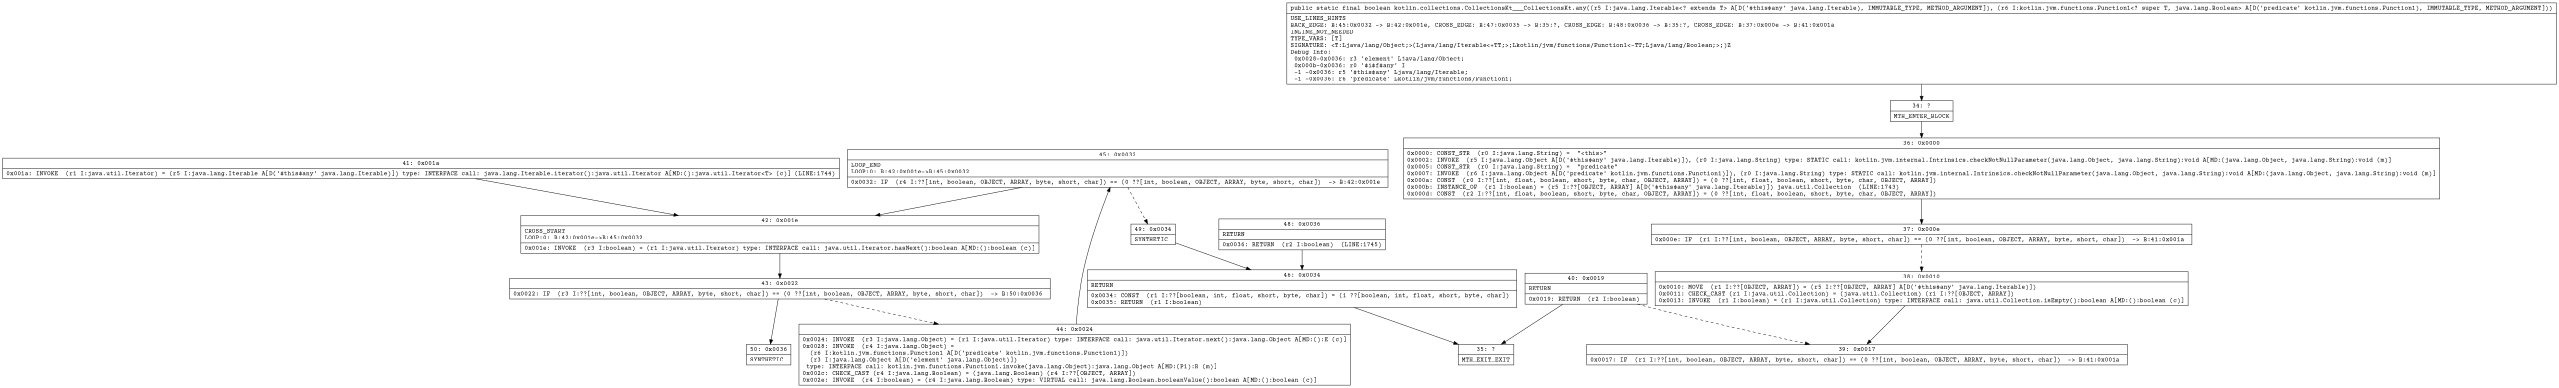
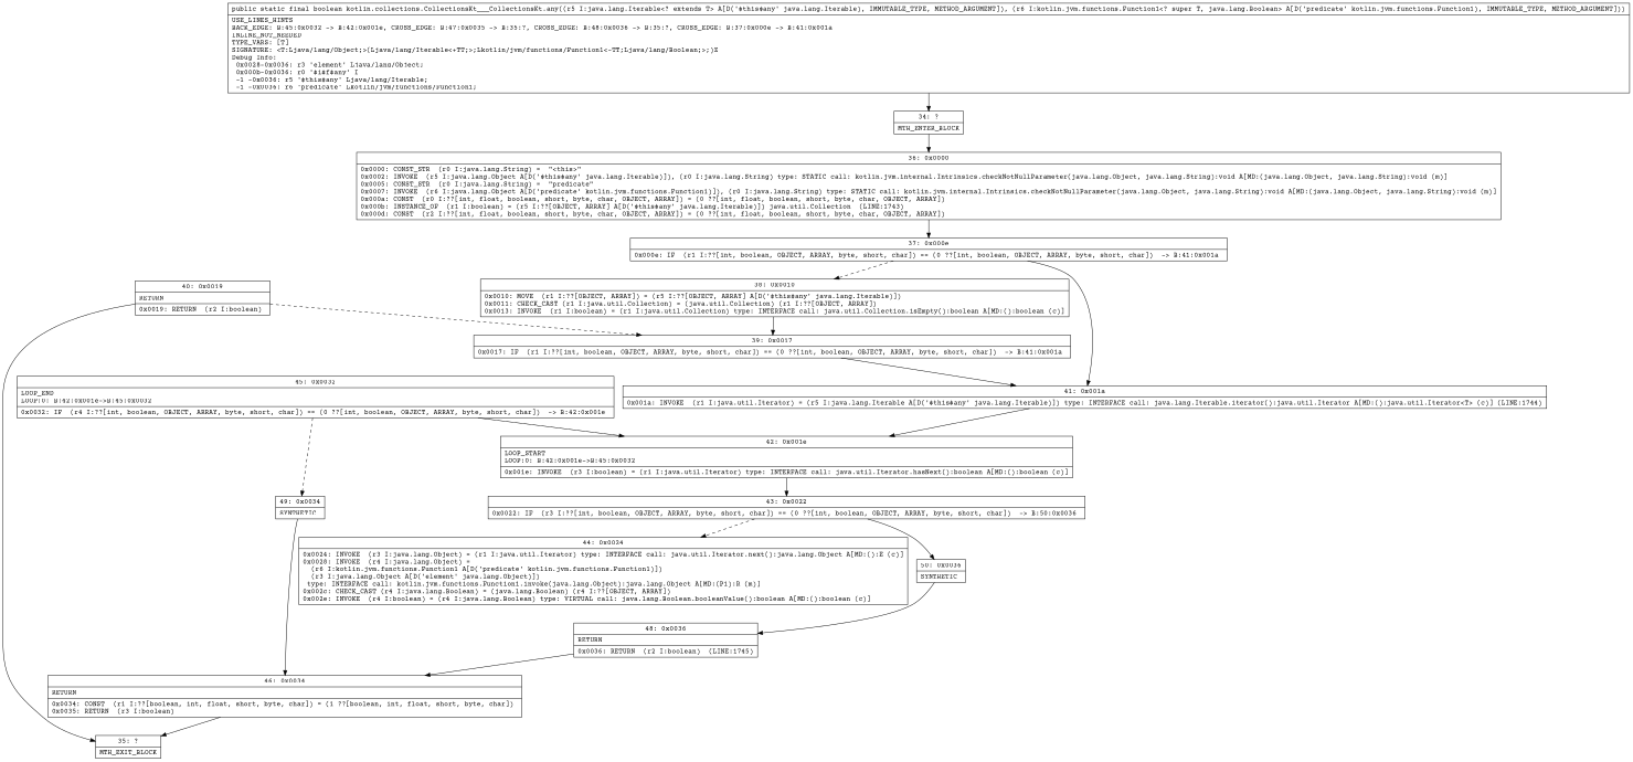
  digraph {
    fontname="Courier Prime"
    node [fontname="Courier Prime" shape=record]
    edge [fontname="Courier Prime"]
    n1 [label="{34\:\ ?|MTH_ENTER_BLOCK\l}"]
    n2 [label="{36\:\ 0x0000|0x0000: CONST_STR  (r0 I:java.lang.String) =  \"\<this\>\" \l0x0002: INVOKE  (r5 I:java.lang.Object A[D('$this$any' java.lang.Iterable)]), (r0 I:java.lang.String) type: STATIC call: kotlin.jvm.internal.Intrinsics.checkNotNullParameter(java.lang.Object, java.lang.String):void A[MD:(java.lang.Object, java.lang.String):void (m)]\l0x0005: CONST_STR  (r0 I:java.lang.String) =  \"predicate\" \l0x0007: INVOKE  (r6 I:java.lang.Object A[D('predicate' kotlin.jvm.functions.Function1)]), (r0 I:java.lang.String) type: STATIC call: kotlin.jvm.internal.Intrinsics.checkNotNullParameter(java.lang.Object, java.lang.String):void A[MD:(java.lang.Object, java.lang.String):void (m)]\l0x000a: CONST  (r0 I:??[int, float, boolean, short, byte, char, OBJECT, ARRAY]) = (0 ??[int, float, boolean, short, byte, char, OBJECT, ARRAY]) \l0x000b: INSTANCE_OF  (r1 I:boolean) = (r5 I:??[OBJECT, ARRAY] A[D('$this$any' java.lang.Iterable)]) java.util.Collection  (LINE:1743)\l0x000d: CONST  (r2 I:??[int, float, boolean, short, byte, char, OBJECT, ARRAY]) = (0 ??[int, float, boolean, short, byte, char, OBJECT, ARRAY]) \l}"]
    n3 [label="{37\:\ 0x000e|0x000e: IF  (r1 I:??[int, boolean, OBJECT, ARRAY, byte, short, char]) == (0 ??[int, boolean, OBJECT, ARRAY, byte, short, char])  \-\> B:41:0x001a \l}"]
    n4 [label="{38\:\ 0x0010|0x0010: MOVE  (r1 I:??[OBJECT, ARRAY]) = (r5 I:??[OBJECT, ARRAY] A[D('$this$any' java.lang.Iterable)]) \l0x0011: CHECK_CAST (r1 I:java.util.Collection) = (java.util.Collection) (r1 I:??[OBJECT, ARRAY]) \l0x0013: INVOKE  (r1 I:boolean) = (r1 I:java.util.Collection) type: INTERFACE call: java.util.Collection.isEmpty():boolean A[MD:():boolean (c)]\l}"]
    n5 [label="{41\:\ 0x001a|0x001a: INVOKE  (r1 I:java.util.Iterator) = (r5 I:java.lang.Iterable A[D('$this$any' java.lang.Iterable)]) type: INTERFACE call: java.lang.Iterable.iterator():java.util.Iterator A[MD:():java.util.Iterator\<T\> (c)] (LINE:1744)\l}"]
    n6 [label="{39\:\ 0x0017|0x0017: IF  (r1 I:??[int, boolean, OBJECT, ARRAY, byte, short, char]) == (0 ??[int, boolean, OBJECT, ARRAY, byte, short, char])  \-\> B:41:0x001a \l}"]
-   n7 [label="{42\:\ 0x001e|CROSS_START\lLOOP:0: B:42:0x001e\-\>B:45:0x0032\l|0x001e: INVOKE  (r3 I:boolean) = (r1 I:java.util.Iterator) type: INTERFACE call: java.util.Iterator.hasNext():boolean A[MD:():boolean (c)]\l}"]
+   n7 [label="{42\:\ 0x001e|LOOP_START\lLOOP:0: B:42:0x001e\-\>B:45:0x0032\l|0x001e: INVOKE  (r3 I:boolean) = (r1 I:java.util.Iterator) type: INTERFACE call: java.util.Iterator.hasNext():boolean A[MD:():boolean (c)]\l}"]
    n8 [label="{40\:\ 0x0019|RETURN\l|0x0019: RETURN  (r2 I:boolean) \l}"]
-   n9 [label="{35\:\ ?|MTH_EXIT_EXIT\l}"]
+   n9 [label="{35\:\ ?|MTH_EXIT_BLOCK\l}"]
    n10 [label="{43\:\ 0x0022|0x0022: IF  (r3 I:??[int, boolean, OBJECT, ARRAY, byte, short, char]) == (0 ??[int, boolean, OBJECT, ARRAY, byte, short, char])  \-\> B:50:0x0036 \l}"]
    n11 [label="{44\:\ 0x0024|0x0024: INVOKE  (r3 I:java.lang.Object) = (r1 I:java.util.Iterator) type: INTERFACE call: java.util.Iterator.next():java.lang.Object A[MD:():E (c)]\l0x0028: INVOKE  (r4 I:java.lang.Object) = \l  (r6 I:kotlin.jvm.functions.Function1 A[D('predicate' kotlin.jvm.functions.Function1)])\l  (r3 I:java.lang.Object A[D('element' java.lang.Object)])\l type: INTERFACE call: kotlin.jvm.functions.Function1.invoke(java.lang.Object):java.lang.Object A[MD:(P1):R (m)]\l0x002c: CHECK_CAST (r4 I:java.lang.Boolean) = (java.lang.Boolean) (r4 I:??[OBJECT, ARRAY]) \l0x002e: INVOKE  (r4 I:boolean) = (r4 I:java.lang.Boolean) type: VIRTUAL call: java.lang.Boolean.booleanValue():boolean A[MD:():boolean (c)]\l}"]
    n12 [label="{50\:\ 0x0036|SYNTHETIC\l}"]
    n13 [label="{45\:\ 0x0032|LOOP_END\lLOOP:0: B:42:0x001e\-\>B:45:0x0032\l|0x0032: IF  (r4 I:??[int, boolean, OBJECT, ARRAY, byte, short, char]) == (0 ??[int, boolean, OBJECT, ARRAY, byte, short, char])  \-\> B:42:0x001e \l}"]
    n14 [label="{48\:\ 0x0036|RETURN\l|0x0036: RETURN  (r2 I:boolean)  (LINE:1745)\l}"]
    n15 [label="{49\:\ 0x0034|SYNTHETIC\l}"]
-   n16 [label="{46\:\ 0x0034|RETURN\l|0x0034: CONST  (r1 I:??[boolean, int, float, short, byte, char]) = (1 ??[boolean, int, float, short, byte, char]) \l0x0035: RETURN  (r1 I:boolean) \l}"]
+   n16 [label="{46\:\ 0x0034|RETURN\l|0x0034: CONST  (r1 I:??[boolean, int, float, short, byte, char]) = (1 ??[boolean, int, float, short, byte, char]) \l0x0035: RETURN  (r3 I:boolean) \l}"]
    n17 [label="{public static final boolean kotlin.collections.CollectionsKt___CollectionsKt.any((r5 I:java.lang.Iterable\<? extends T\> A[D('$this$any' java.lang.Iterable), IMMUTABLE_TYPE, METHOD_ARGUMENT]), (r6 I:kotlin.jvm.functions.Function1\<? super T, java.lang.Boolean\> A[D('predicate' kotlin.jvm.functions.Function1), IMMUTABLE_TYPE, METHOD_ARGUMENT]))  | USE_LINES_HINTS\lBACK_EDGE: B:45:0x0032 \-\> B:42:0x001e, CROSS_EDGE: B:47:0x0035 \-\> B:35:?, CROSS_EDGE: B:48:0x0036 \-\> B:35:?, CROSS_EDGE: B:37:0x000e \-\> B:41:0x001a\lINLINE_NOT_NEEDED\lTYPE_VARS: [T]\lSIGNATURE: \<T:Ljava\/lang\/Object;\>(Ljava\/lang\/Iterable\<+TT;\>;Lkotlin\/jvm\/functions\/Function1\<\-TT;Ljava\/lang\/Boolean;\>;)Z\lDebug Info:\l  0x0028\-0x0036: r3 'element' Ljava\/lang\/Object;\l  0x000b\-0x0036: r0 '$i$f$any' I\l  \-1 \-0x0036: r5 '$this$any' Ljava\/lang\/Iterable;\l  \-1 \-0x0036: r6 'predicate' Lkotlin\/jvm\/functions\/Function1;\l}"]
    n1 -> n2
    n2 -> n3
    n3 -> n4 [style=dashed]
+   n3 -> n5
    n4 -> n6
    n5 -> n7
+   n6 -> n5
    n7 -> n10
    n8 -> n6 [style=dashed]
    n8 -> n9
    n10 -> n11 [style=dashed]
    n10 -> n12
-   n11 -> n13
+   n12 -> n14
    n13 -> n7
    n13 -> n15 [style=dashed]
    n14 -> n16
    n15 -> n16
    n16 -> n9
    n17 -> n1
  }
